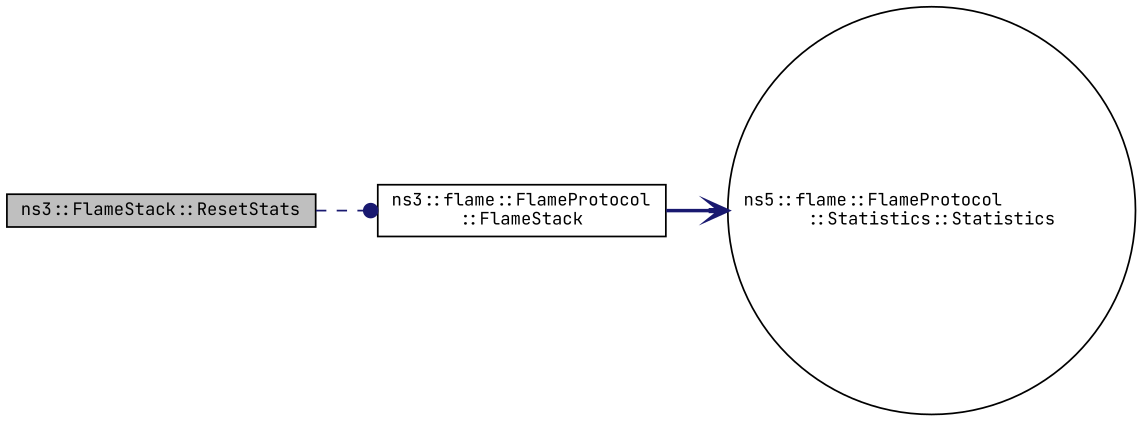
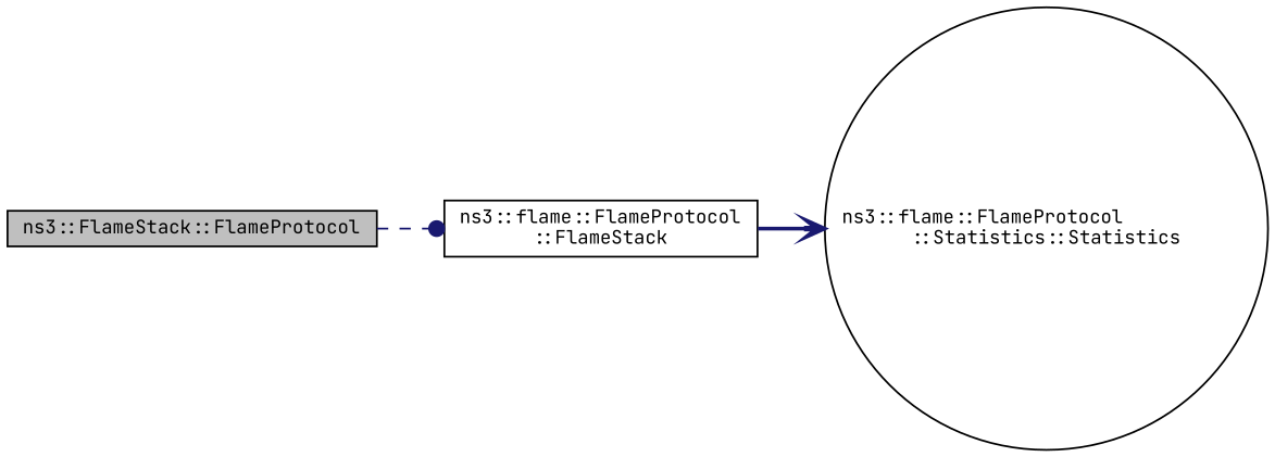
  digraph {
    fontname="JetBrains Mono"
    rankdir=LR
    node [color=black fillcolor=white fontname="JetBrains Mono" fontsize=10 shape=box style=filled]
    edge [color=midnightblue fontname="JetBrains Mono" fontsize=10 labelfontname=Helvetica labelfontsize=10]
-   n1 [fillcolor=grey75 fontcolor=black height=0.2 label="ns3::FlameStack::ResetStats" width=0.4]
+   n1 [fillcolor=grey75 fontcolor=black height=0.2 label="ns3::FlameStack::FlameProtocol" width=0.4]
    n2 [height=0.2 label="ns3::flame::FlameProtocol\l::FlameStack" width=0.4]
-   n3 [height=0.2 label="ns5::flame::FlameProtocol\l::Statistics::Statistics" shape=circle width=0.4]
+   n3 [height=0.2 label="ns3::flame::FlameProtocol\l::Statistics::Statistics" shape=circle width=0.4]
    n1 -> n2 [arrowhead=dot style=dashed]
    n2 -> n3 [arrowhead=vee style=bold]
  }
